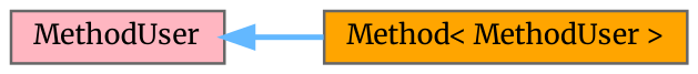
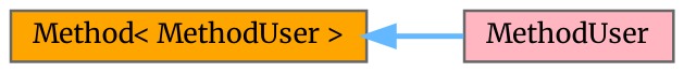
  digraph {
    rankdir=LR
    fontname=Merriweather
    node [color=grey40 fontname=Merriweather fontsize=10 shape=box style=filled]
    n1 [fillcolor=orange height=0.2 label="Method\< MethodUser \>" width=0.4]
    n2 [fillcolor=lightpink height=0.2 label=MethodUser width=0.4]
-   n2 -> n1 [color=steelblue1 dir=back fontname=Merriweather fontsize=10 labelfontname=Helvetica labelfontsize=10 style=bold]
+   n1 -> n2 [color=steelblue1 dir=back fontname=Merriweather fontsize=10 labelfontname=Helvetica labelfontsize=10 style=bold]
  }
